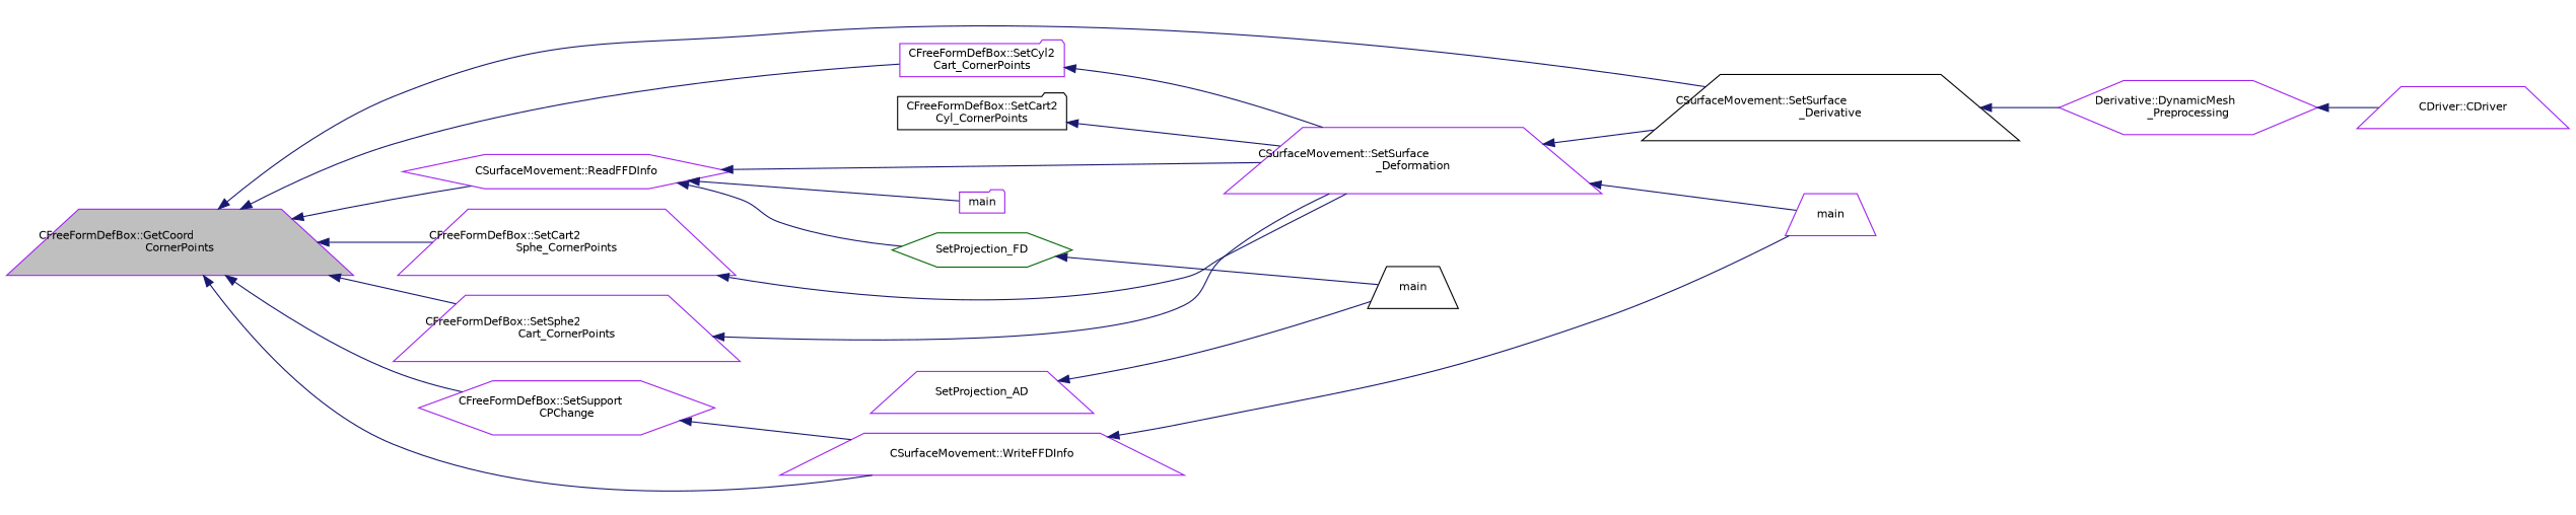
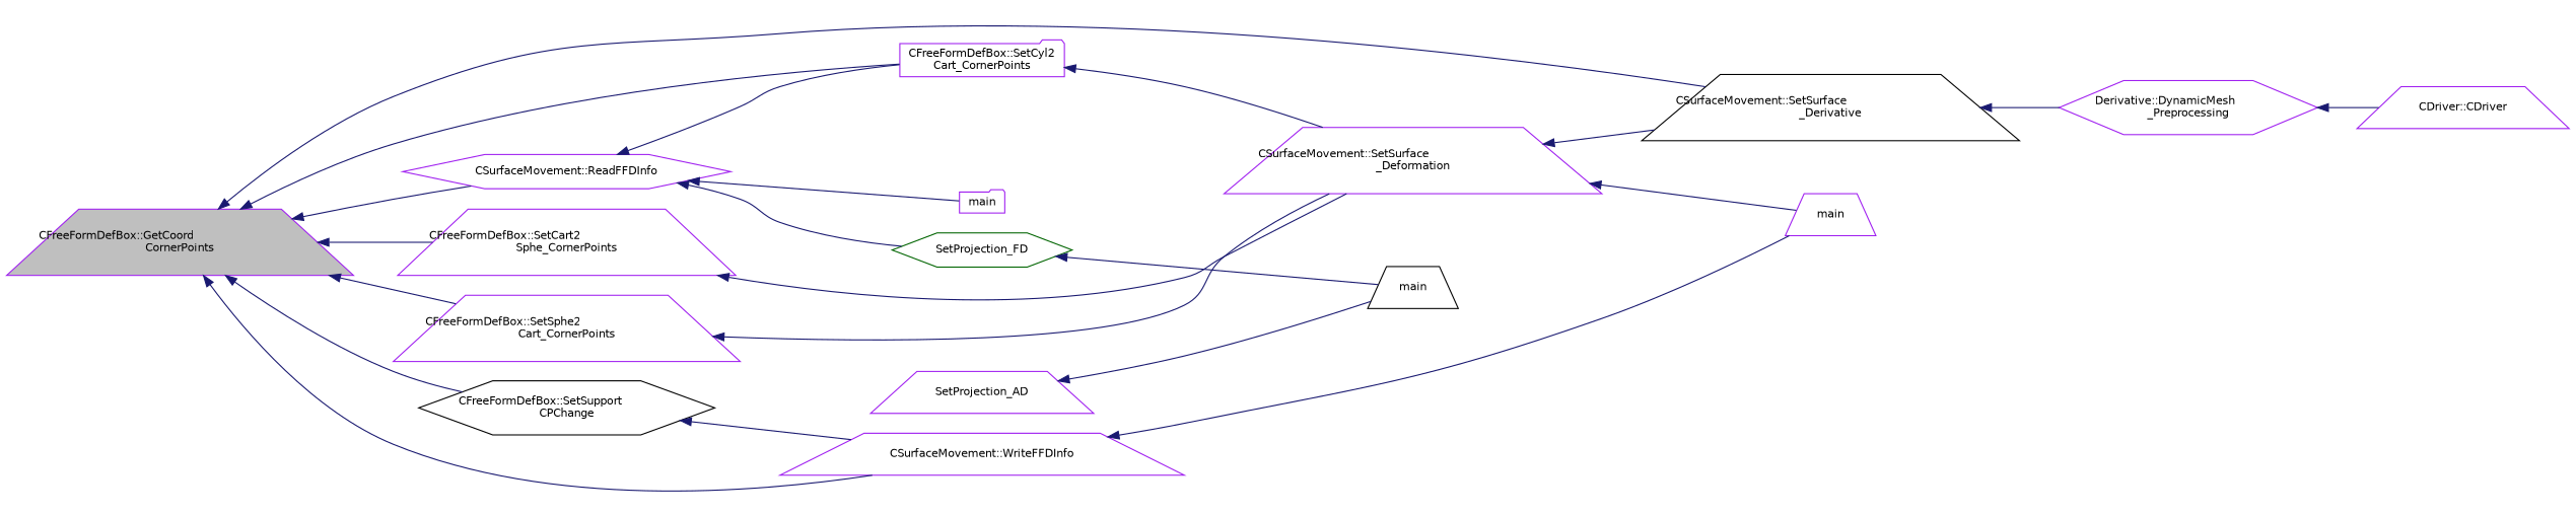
  digraph {
    rankdir=LR
    node [color=purple fillcolor=white fontname=Helvetica fontsize=10 shape=trapezium style=filled]
    edge [color=midnightblue dir=back fontname=Helvetica fontsize=10 labelfontname=Helvetica labelfontsize=10 style=solid]
    n1 [fillcolor=grey75 fontcolor=black height=0.2 label="CFreeFormDefBox::GetCoord\lCornerPoints" width=0.4]
    n2 [height=0.2 label="CSurfaceMovement::ReadFFDInfo" shape=hexagon width=0.4]
    n3 [height=0.2 label="CSurfaceMovement::WriteFFDInfo" width=0.4]
-   n4 [height=0.2 label="CFreeFormDefBox::SetSupport\lCPChange" shape=hexagon width=0.4]
+   n4 [color=black height=0.2 label="CFreeFormDefBox::SetSupport\lCPChange" shape=hexagon width=0.4]
    n5 [height=0.2 label="CFreeFormDefBox::SetCyl2\lCart_CornerPoints" shape=folder width=0.4]
    n6 [height=0.2 label="CFreeFormDefBox::SetCart2\lSphe_CornerPoints" width=0.4]
    n7 [height=0.2 label="CFreeFormDefBox::SetSphe2\lCart_CornerPoints" width=0.4]
    n8 [color=black height=0.2 label="CSurfaceMovement::SetSurface\l_Derivative" width=0.4]
    n9 [height=0.2 label="CSurfaceMovement::SetSurface\l_Deformation" width=0.4]
    n10 [color=darkgreen height=0.2 label=SetProjection_FD shape=hexagon width=0.4]
    n11 [height=0.2 label=main shape=folder width=0.4]
    n12 [height=0.2 label=main width=0.4]
-   n13 [color=black height=0.2 label="CFreeFormDefBox::SetCart2\lCyl_CornerPoints" shape=folder width=0.4]
    n14 [color=black height=0.2 label=main width=0.4]
    n15 [height=0.2 label="Derivative::DynamicMesh\l_Preprocessing" shape=hexagon width=0.4]
    n16 [height=0.2 label=SetProjection_AD width=0.4]
    n17 [height=0.2 label="CDriver::CDriver" width=0.4]
    n1 -> n2
    n1 -> n3
    n1 -> n4
    n1 -> n5
    n1 -> n6
    n1 -> n7
    n1 -> n8
-   n2 -> n9
+   n2 -> n5
    n2 -> n10
    n2 -> n11
    n3 -> n12
    n4 -> n3
    n5 -> n9
    n6 -> n9
    n7 -> n9
    n8 -> n15
    n9 -> n8
    n9 -> n12
    n10 -> n14
-   n13 -> n9
    n15 -> n17
    n16 -> n14
  }
